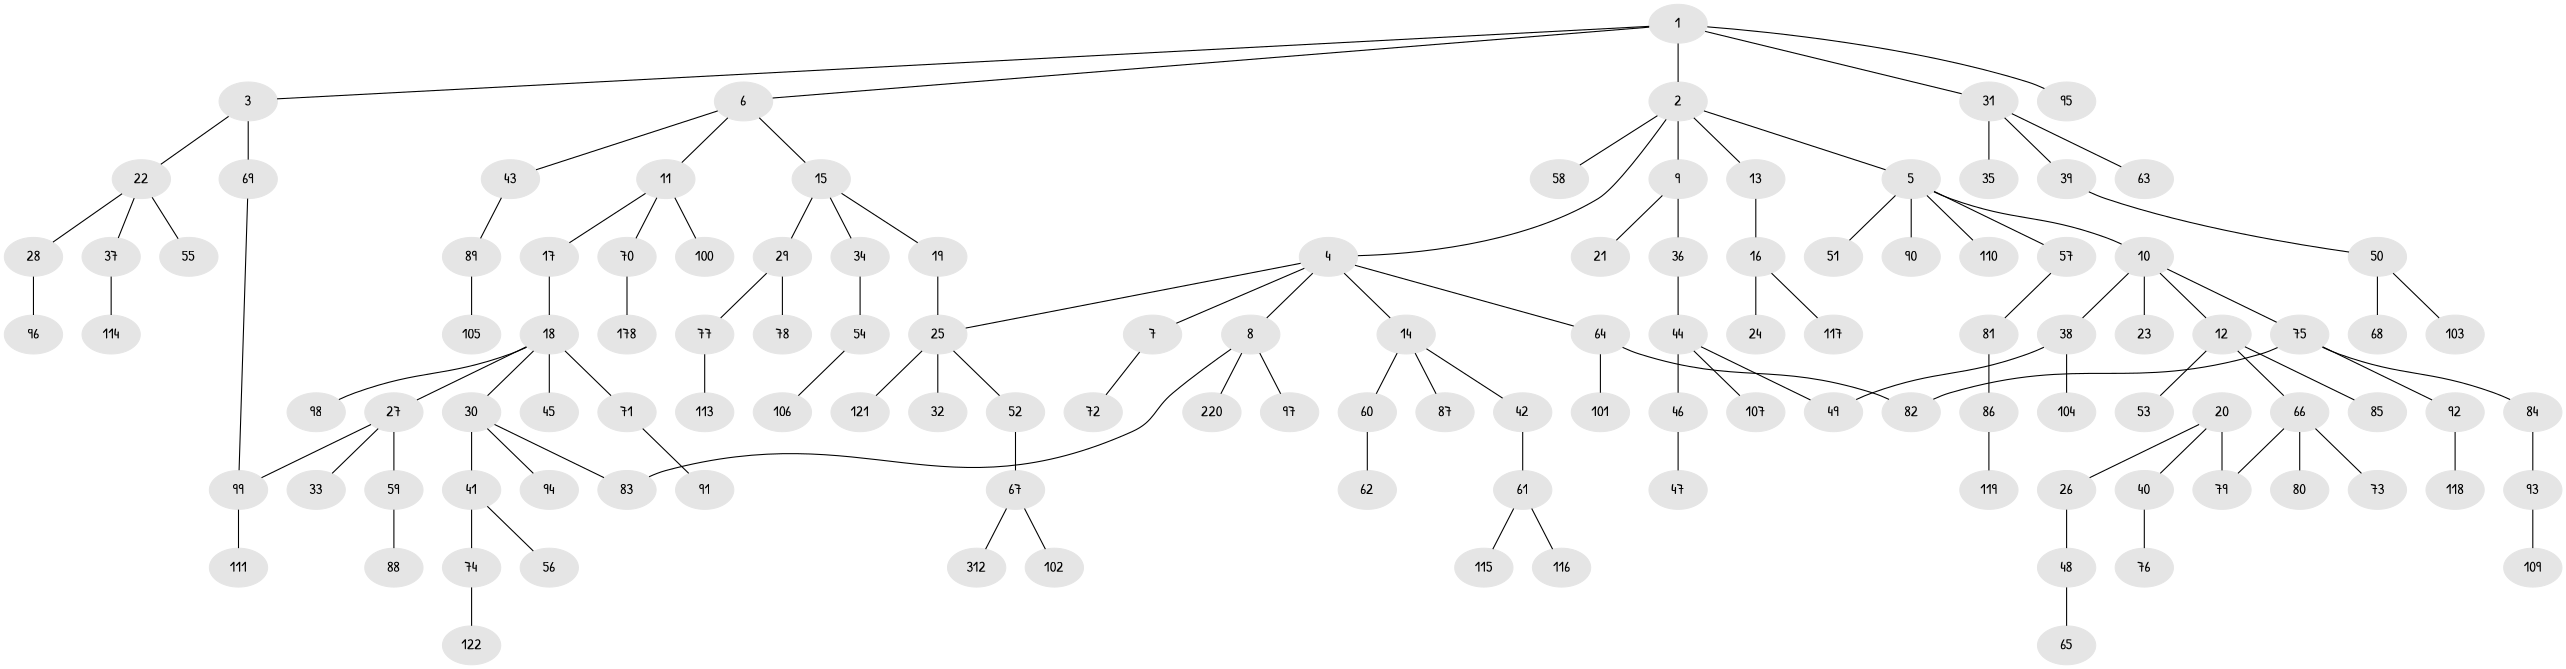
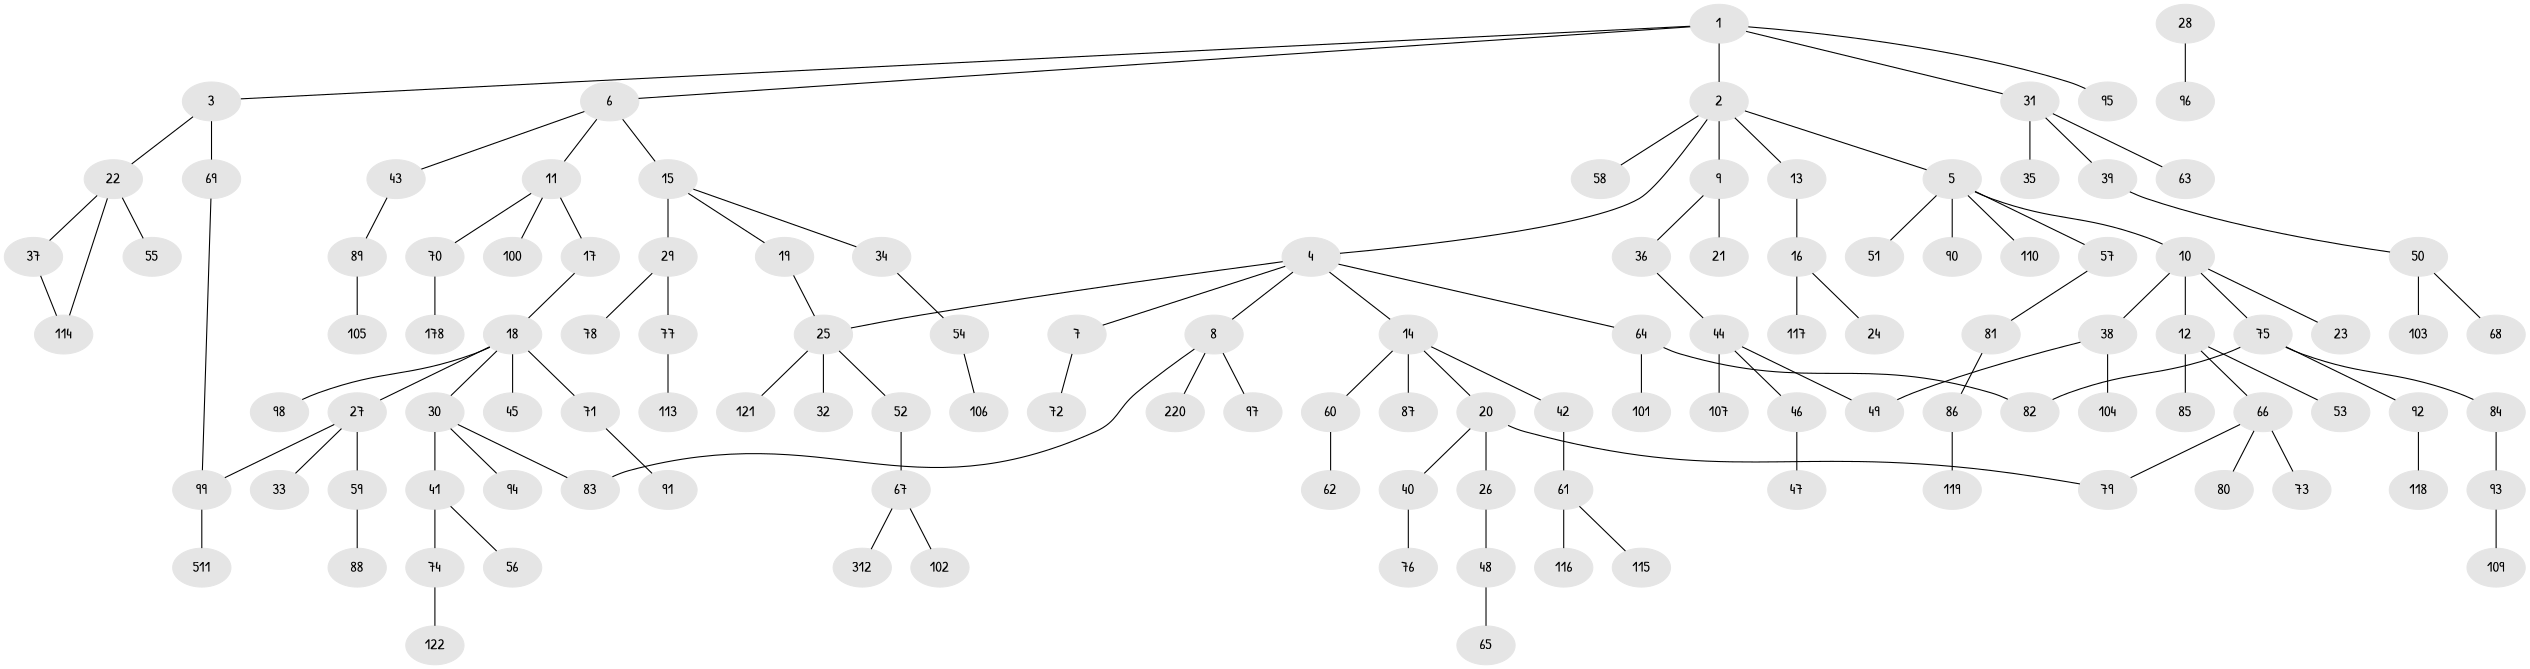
  graph {
    fontname="Patrick Hand"
    node [color=gray90 fontname="Patrick Hand" style=filled]
    edge [fontname="Patrick Hand"]
    1
    2
    3
    6
    31
    95
    4
    5
    9
    13
    58
    22
    69
    11
    15
    43
    35
    39
    63
    7
    8
    14
    25
    64
    10
    51
    57
    90
    110
    21
    36
    16
    28
    37
    55
    99
    72
    83
    97
    n40 [label=220]
    20
    42
    60
    87
    32
    52
    121
    82
    101
    12
    23
    38
    75
    81
    17
    70
    100
    19
    29
    34
    89
    44
    53
    66
    85
    49
    104
    84
    92
    18
    n71 [label=178]
    79
    73
    80
    24
    117
    26
    40
    61
    62
    77
    78
    54
    27
    30
    45
    71
    98
    33
    59
    41
    94
    91
    48
    76
    96
    114
    67
    65
    88
-   111
+   111 [label=511]
    113
    56
    74
    50
    106
    46
    107
    68
    103
    122
    115
    116
    105
    47
    102
    n117 [label=312]
    86
    93
    118
    119
    109
    1 -- 2
    1 -- 3
    1 -- 6
    1 -- 31
    1 -- 95
    2 -- 4
    2 -- 5
    2 -- 9
    2 -- 13
    2 -- 58
    3 -- 22
    3 -- 69
    6 -- 11
    6 -- 15
    6 -- 43
    31 -- 35
    31 -- 39
    31 -- 63
    4 -- 7
    4 -- 8
    4 -- 14
    4 -- 25
    4 -- 64
    5 -- 10
    5 -- 51
    5 -- 57
    5 -- 90
    5 -- 110
    9 -- 21
    9 -- 36
    13 -- 16
-   22 -- 28
+   22 -- 114
    22 -- 37
    22 -- 55
    69 -- 99
    11 -- 17
    11 -- 70
    11 -- 100
    15 -- 19
    15 -- 29
    15 -- 34
    43 -- 89
    39 -- 50
    7 -- 72
    8 -- 83
    8 -- 97
    8 -- n40
+   14 -- 20
    14 -- 42
    14 -- 60
    14 -- 87
    25 -- 32
    25 -- 52
    25 -- 121
    64 -- 82
    64 -- 101
    10 -- 12
    10 -- 23
    10 -- 38
    10 -- 75
    57 -- 81
    36 -- 44
    16 -- 24
    16 -- 117
    28 -- 96
    37 -- 114
    99 -- 111
    20 -- 79
    20 -- 26
    20 -- 40
    42 -- 61
    60 -- 62
    52 -- 67
    12 -- 53
    12 -- 66
    12 -- 85
    38 -- 49
    38 -- 104
    75 -- 82
    75 -- 84
    75 -- 92
    81 -- 86
    17 -- 18
    70 -- n71
    19 -- 25
    29 -- 77
    29 -- 78
    34 -- 54
    89 -- 105
    44 -- 49
    44 -- 46
    44 -- 107
    66 -- 79
    66 -- 73
    66 -- 80
    84 -- 93
    92 -- 118
    18 -- 27
    18 -- 30
    18 -- 45
    18 -- 71
    18 -- 98
    26 -- 48
    40 -- 76
    61 -- 115
    61 -- 116
    77 -- 113
    54 -- 106
    27 -- 99
    27 -- 33
    27 -- 59
    30 -- 83
    30 -- 41
    30 -- 94
    71 -- 91
    59 -- 88
    41 -- 56
    41 -- 74
    48 -- 65
    67 -- 102
    67 -- n117
    74 -- 122
    50 -- 68
    50 -- 103
    46 -- 47
    86 -- 119
    93 -- 109
  }
